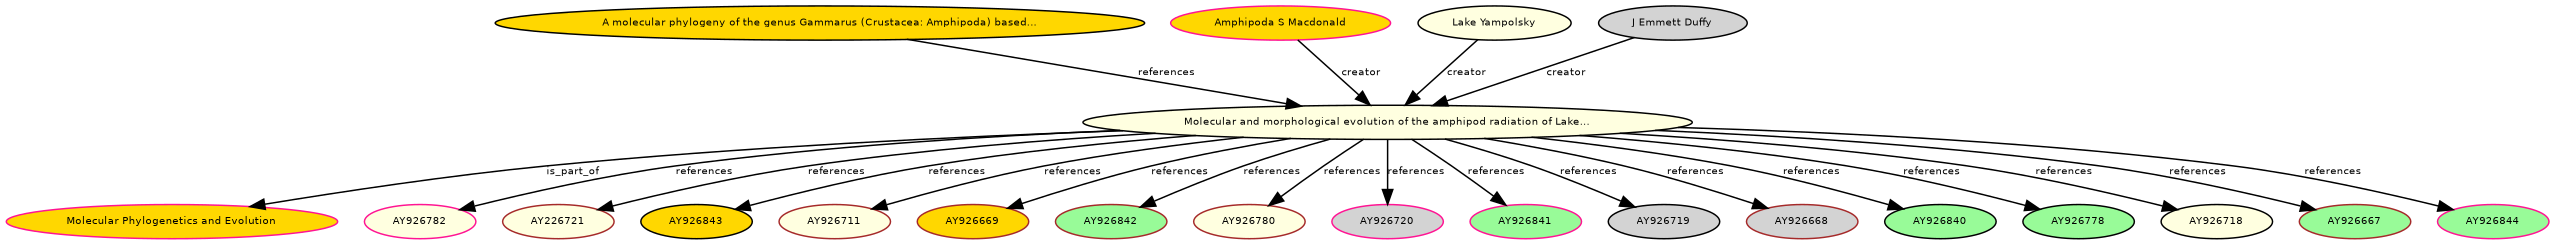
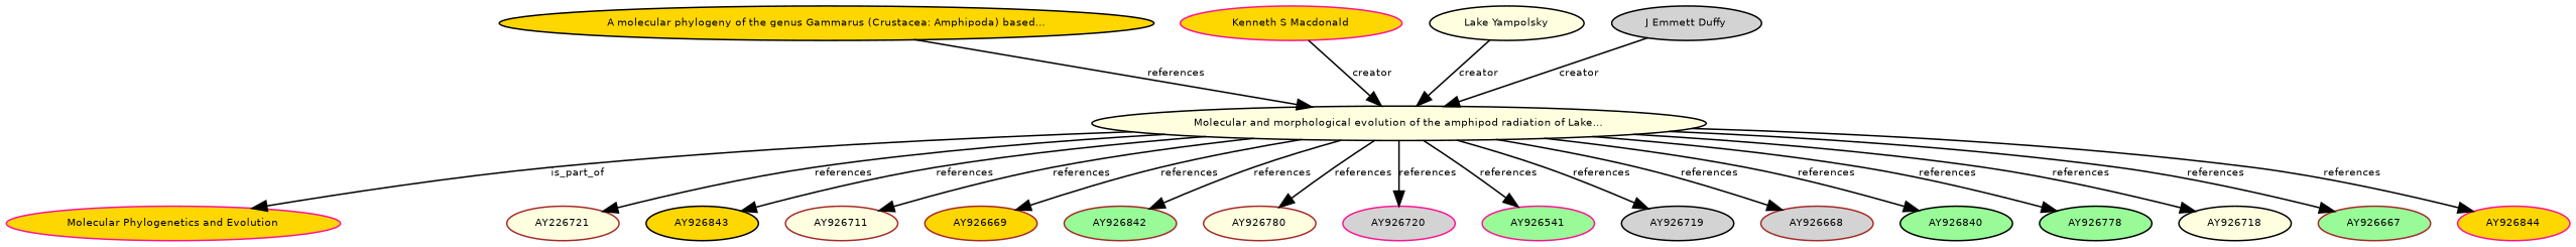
  digraph {
    node [color=black fillcolor=lightyellow fontname=Helvetica fontsize=7 style=filled]
    edge [fontname=Helvetica fontsize=7]
    n1 [height=0.27433100247 label="Molecular and morphological evolution of the amphipod radiation of Lake..." width=0.27433100247]
    n2 [color=deeppink fillcolor=gold height=0.27433100247 label="Molecular Phylogenetics and Evolution" width=0.27433100247]
-   n3 [color=deeppink height=0.27433100247 label=AY926782 width=0.27433100247]
    n4 [color=brown height=0.27433100247 label=AY226721 width=0.27433100247]
    n5 [fillcolor=gold height=0.27433100247 label=AY926843 width=0.27433100247]
    n6 [color=brown height=0.27433100247 label=AY926711 width=0.27433100247]
    n7 [color=brown fillcolor=gold height=0.27433100247 label=AY926669 width=0.27433100247]
    n8 [color=brown fillcolor=palegreen height=0.27433100247 label=AY926842 width=0.27433100247]
    n9 [color=brown height=0.27433100247 label=AY926780 width=0.27433100247]
    n10 [color=deeppink fillcolor=lightgrey height=0.27433100247 label=AY926720 width=0.27433100247]
-   n11 [color=deeppink fillcolor=palegreen height=0.27433100247 label=AY926841 width=0.27433100247]
+   n11 [color=deeppink fillcolor=palegreen height=0.27433100247 label=AY926541 width=0.27433100247]
    n12 [fillcolor=lightgrey height=0.27433100247 label=AY926719 width=0.27433100247]
    n13 [color=brown fillcolor=lightgrey height=0.27433100247 label=AY926668 width=0.27433100247]
    n14 [fillcolor=palegreen height=0.27433100247 label=AY926840 width=0.27433100247]
    n15 [fillcolor=palegreen height=0.27433100247 label=AY926778 width=0.27433100247]
    n16 [height=0.27433100247 label=AY926718 width=0.27433100247]
    n17 [color=brown fillcolor=palegreen height=0.27433100247 label=AY926667 width=0.27433100247]
-   n18 [color=deeppink fillcolor=palegreen height=0.27433100247 label=AY926844 width=0.27433100247]
+   n18 [color=deeppink fillcolor=gold height=0.27433100247 label=AY926844 width=0.27433100247]
    n19 [fillcolor=gold height=0.27433100247 label="A molecular phylogeny of the genus Gammarus (Crustacea: Amphipoda) based..." width=0.27433100247]
-   n20 [color=deeppink fillcolor=gold height=0.27433100247 label="Amphipoda S Macdonald" width=0.27433100247]
+   n20 [color=deeppink fillcolor=gold height=0.27433100247 label="Kenneth S Macdonald" width=0.27433100247]
    n21 [height=0.27433100247 label="Lake Yampolsky" width=0.27433100247]
    n22 [fillcolor=lightgrey height=0.27433100247 label="J Emmett Duffy" width=0.27433100247]
    n1 -> n2 [label=is_part_of]
-   n1 -> n3 [label=references]
    n1 -> n4 [label=references]
    n1 -> n5 [label=references]
    n1 -> n6 [label=references]
    n1 -> n7 [label=references]
    n1 -> n8 [label=references]
    n1 -> n9 [label=references]
    n1 -> n10 [label=references]
    n1 -> n11 [label=references]
    n1 -> n12 [label=references]
    n1 -> n13 [label=references]
    n1 -> n14 [label=references]
    n1 -> n15 [label=references]
    n1 -> n16 [label=references]
    n1 -> n17 [label=references]
    n1 -> n18 [label=references]
    n19 -> n1 [label=references]
    n20 -> n1 [label=creator]
    n21 -> n1 [label=creator]
    n22 -> n1 [label=creator]
  }
